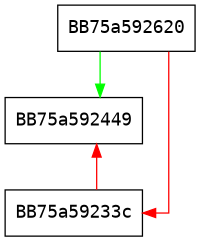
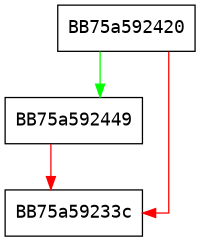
  digraph {
    fontname="DejaVu Sans Mono"
    splines=ortho
    node [fontname="DejaVu Sans Mono" shape=box]
    edge [color=red fontname="DejaVu Sans Mono"]
-   BB75a592420 [label=BB75a592620]
+   BB75a592420
    BB75a592449
    n3 [label=BB75a59233c]
    BB75a592420 -> BB75a592449 [color=green]
    BB75a592420 -> n3
-   n3 -> BB75a592449
+   BB75a592449 -> n3
  }
